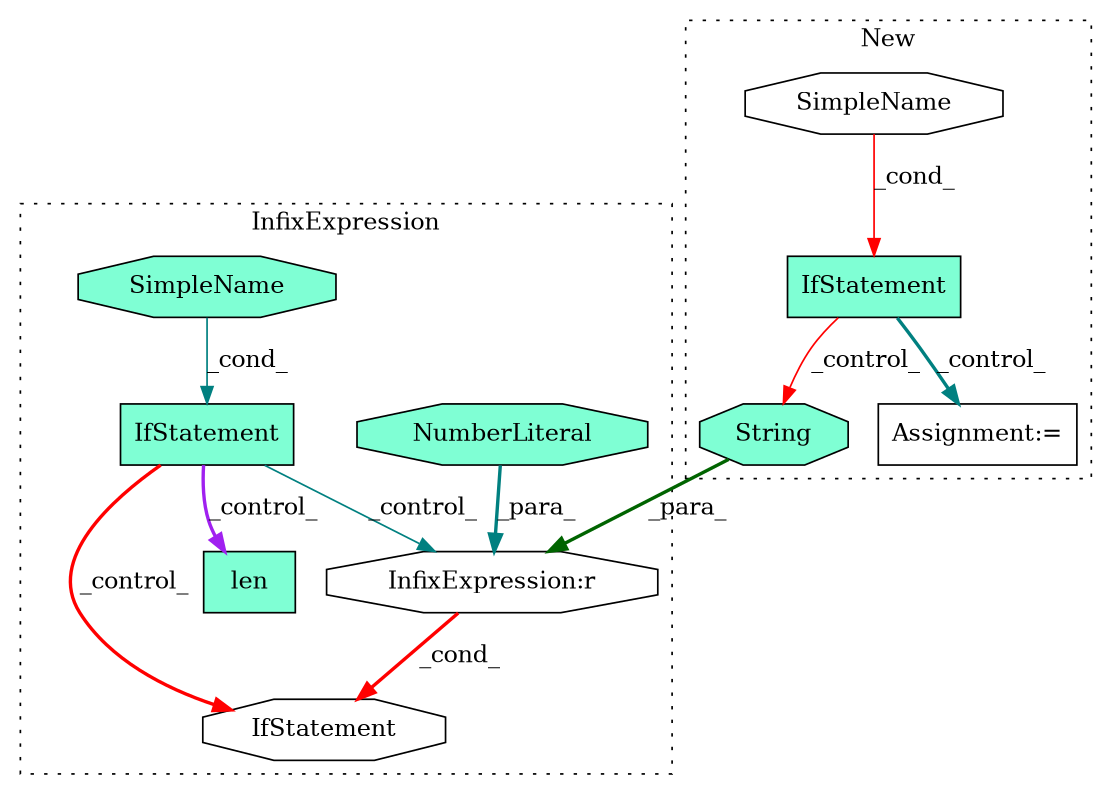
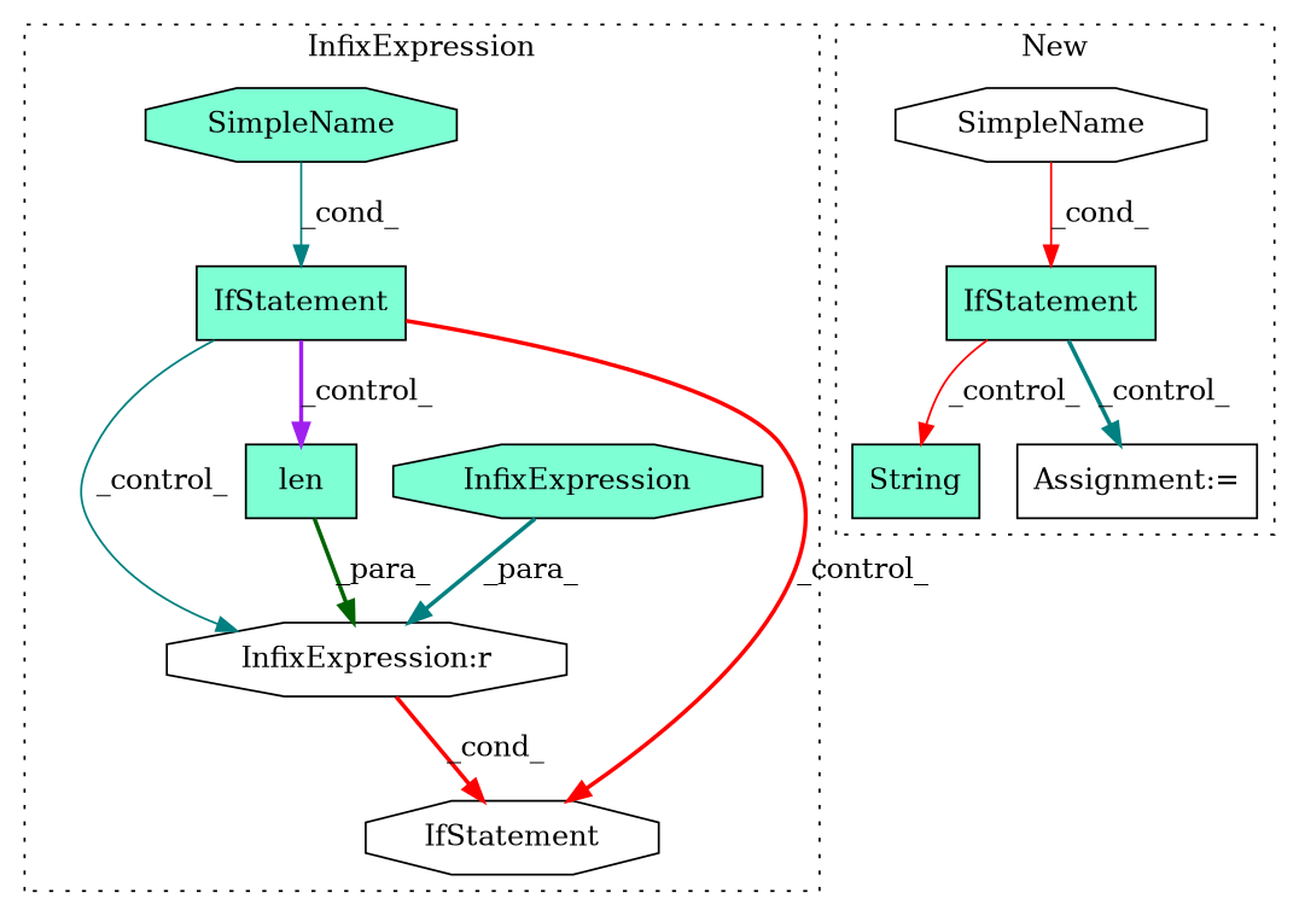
  digraph {
    node [a=25 fillcolor=aquamarine l="4,2" shape=box style=filled]
    edge [color=red style=bold]
    n1 [a=32 l="4,1" label=len s="46380,46400"]
    n2 [a=27 fillcolor=white l=4 label="InfixExpression:r" s=46401 shape=octagon]
-   n3 [a=34 l=1 label=NumberLiteral s=46405 shape=octagon]
+   n3 [a=34 l=1 label=InfixExpression s=46405 shape=octagon]
    n4 [fillcolor=white label=IfStatement s="46376,46406" shape=octagon]
    n5 [a=42 label=SimpleName shape=octagon l=""]
    n6 [label=IfStatement s="46148,46178"]
-   n7 [a=32 l="7,1" label=String s="34568,34583" shape=octagon]
+   n7 [a=32 l="7,1" label=String s="34568,34583"]
    n8 [label=IfStatement s="33795,33826"]
    n9 [a=42 fillcolor=white label=SimpleName shape=octagon l=""]
    n10 [a=7 fillcolor=white l=1 label="Assignment:=" s=34097]
    subgraph cluster_1 {
      label=InfixExpression
      style=dotted
      n1
      n2
      n3
      n4
      n5
      n6
    }
    subgraph cluster_2 {
      label=New
      style=dotted
      n7
      n8
      n9
      n10
    }
-   n7 -> n2 [color=darkgreen label=_para_]
+   n1 -> n2 [color=darkgreen label=_para_]
    n2 -> n4 [label=_cond_]
    n3 -> n2 [color=teal label=_para_]
    n5 -> n6 [color=teal label=_cond_ style=solid]
    n6 -> n1 [color=purple label=_control_]
    n6 -> n2 [color=teal label=_control_ style=solid]
    n6 -> n4 [label=_control_]
    n8 -> n7 [label=_control_ style=solid]
    n8 -> n10 [color=teal label=_control_]
    n9 -> n8 [label=_cond_ style=solid]
  }
